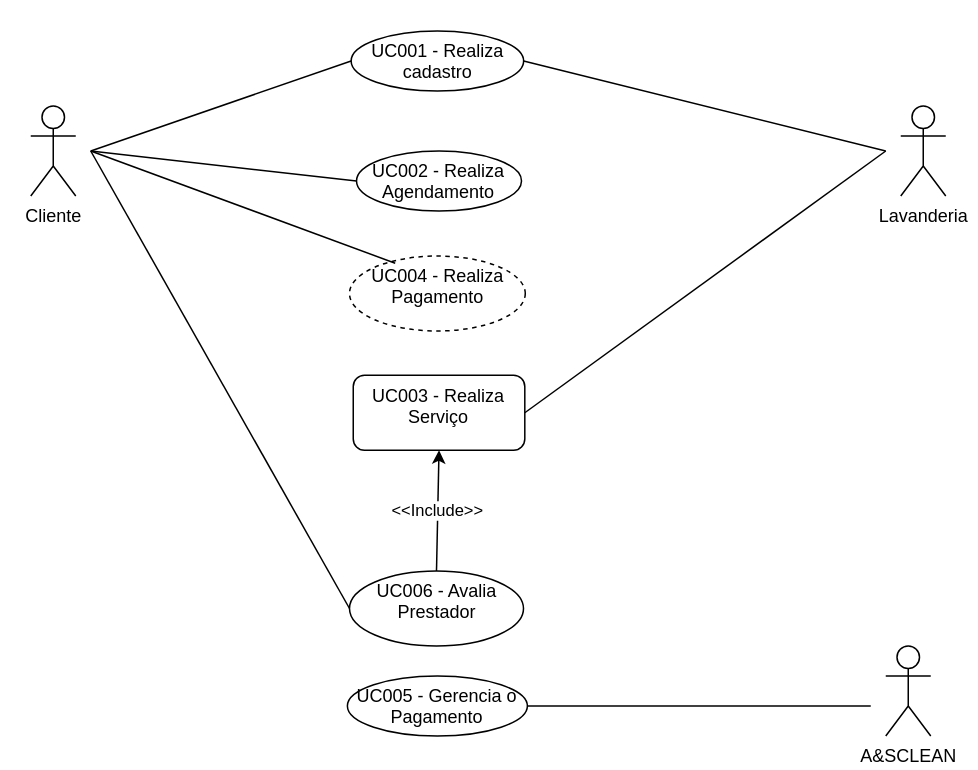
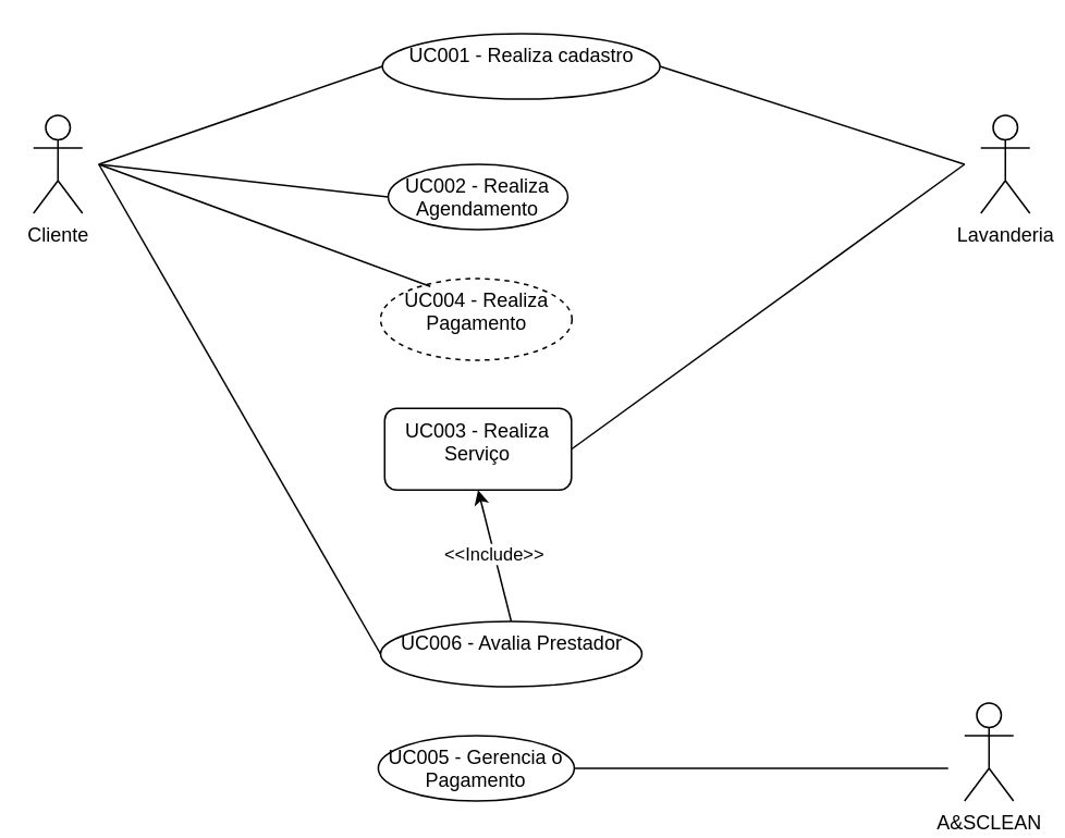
  <mxCell id="0" />
  <mxCell id="1" parent="0" />
  <mxCell id="2" value="A&amp;amp;SCLEAN" style="shape=umlActor;verticalLabelPosition=bottom;verticalAlign=top;html=1;outlineConnect=0;" parent="1" vertex="1"><mxGeometry x="590" y="430" width="30" height="60" as="geometry" /></mxCell>
  <mxCell id="3" value="Cliente" style="shape=umlActor;verticalLabelPosition=bottom;verticalAlign=top;html=1;outlineConnect=0;" parent="1" vertex="1"><mxGeometry x="20" y="70" width="30" height="60" as="geometry" /></mxCell>
  <mxCell id="4" value="Lavanderia" style="shape=umlActor;verticalLabelPosition=bottom;verticalAlign=top;html=1;outlineConnect=0;" parent="1" vertex="1"><mxGeometry x="600" y="70" width="30" height="60" as="geometry" /></mxCell>
  <mxCell id="5" value="UC005 - Gerencia o Pagamento" style="ellipse;whiteSpace=wrap;html=1;verticalAlign=top;" parent="1" vertex="1"><mxGeometry x="231.09" y="450" width="120" height="40" as="geometry" /></mxCell>
  <mxCell id="6" value="UC002 - Realiza&lt;br&gt;Agendamento" style="ellipse;whiteSpace=wrap;html=1;verticalAlign=top;" parent="1" vertex="1"><mxGeometry x="237.18" y="100" width="110" height="40" as="geometry" /></mxCell>
  <mxCell id="7" value="UC003 - Realiza Serviço" style="whiteSpace=wrap;html=1;verticalAlign=top;rounded=1;" parent="1" vertex="1"><mxGeometry x="235" y="249.5" width="114.37" height="50" as="geometry" /></mxCell>
  <mxCell id="8" value="UC004 - Realiza Pagamento" style="ellipse;whiteSpace=wrap;html=1;verticalAlign=top;dashed=1;" parent="1" vertex="1"><mxGeometry x="232.5" y="170" width="117.18" height="50" as="geometry" /></mxCell>
- <mxCell id="9" value="UC006 - Avalia Prestador" style="ellipse;whiteSpace=wrap;html=1;verticalAlign=top;" parent="1" vertex="1"><mxGeometry x="232.5" y="380" width="116" height="50" as="geometry" /></mxCell>
- <mxCell id="10" value="UC001 - Realiza cadastro" style="ellipse;whiteSpace=wrap;html=1;verticalAlign=top;" parent="1" vertex="1"><mxGeometry x="233.59" y="20" width="115" height="40" as="geometry" /></mxCell>
+ <mxCell id="9" value="UC006 - Avalia Prestador" style="ellipse;whiteSpace=wrap;html=1;verticalAlign=top;" parent="1" vertex="1"><mxGeometry x="232.5" y="380" width="160" height="40" as="geometry" /></mxCell>
+ <mxCell id="10" value="UC001 - Realiza cadastro" style="ellipse;whiteSpace=wrap;html=1;verticalAlign=top;" parent="1" vertex="1"><mxGeometry x="233.59" y="20" width="170" height="40" as="geometry" /></mxCell>
  <mxCell id="11" value="" style="endArrow=none;html=1;rounded=0;entryX=0;entryY=0.5;entryDx=0;entryDy=0;" parent="1" target="10" edge="1"><mxGeometry width="50" height="50" relative="1" as="geometry"><mxPoint x="60" y="100" as="sourcePoint" /><mxPoint x="360" y="200" as="targetPoint" /></mxGeometry></mxCell>
  <mxCell id="12" value="" style="endArrow=none;html=1;rounded=0;entryX=1;entryY=0.5;entryDx=0;entryDy=0;" parent="1" target="10" edge="1"><mxGeometry width="50" height="50" relative="1" as="geometry"><mxPoint x="590" y="100" as="sourcePoint" /><mxPoint x="360" y="200" as="targetPoint" /></mxGeometry></mxCell>
  <mxCell id="13" value="" style="endArrow=none;html=1;rounded=0;exitX=1;exitY=0.5;exitDx=0;exitDy=0;" parent="1" source="7" edge="1"><mxGeometry width="50" height="50" relative="1" as="geometry"><mxPoint x="310" y="250" as="sourcePoint" /><mxPoint x="590" y="100" as="targetPoint" /></mxGeometry></mxCell>
  <mxCell id="14" value="" style="endArrow=none;html=1;rounded=0;exitX=0;exitY=0.5;exitDx=0;exitDy=0;" parent="1" source="6" edge="1"><mxGeometry width="50" height="50" relative="1" as="geometry"><mxPoint x="504.37" y="155" as="sourcePoint" /><mxPoint x="60" y="100" as="targetPoint" /></mxGeometry></mxCell>
  <mxCell id="15" value="" style="endArrow=none;html=1;rounded=0;exitX=0.26;exitY=0.096;exitDx=0;exitDy=0;exitPerimeter=0;" parent="1" source="8" edge="1"><mxGeometry width="50" height="50" relative="1" as="geometry"><mxPoint x="310" y="250" as="sourcePoint" /><mxPoint x="60" y="100" as="targetPoint" /></mxGeometry></mxCell>
  <mxCell id="16" value="" style="endArrow=none;html=1;rounded=0;exitX=1;exitY=0.5;exitDx=0;exitDy=0;" parent="1" source="5" edge="1"><mxGeometry width="50" height="50" relative="1" as="geometry"><mxPoint x="460.01" y="740" as="sourcePoint" /><mxPoint x="580" y="470" as="targetPoint" /></mxGeometry></mxCell>
  <mxCell id="17" value="" style="endArrow=none;html=1;rounded=0;exitX=0;exitY=0.5;exitDx=0;exitDy=0;" parent="1" source="9" edge="1"><mxGeometry width="50" height="50" relative="1" as="geometry"><mxPoint x="310" y="250" as="sourcePoint" /><mxPoint x="60" y="100" as="targetPoint" /></mxGeometry></mxCell>
  <mxCell id="18" value="&amp;lt;&amp;lt;Include&amp;gt;&amp;gt;" style="endArrow=classic;html=1;rounded=0;exitX=0.5;exitY=0;exitDx=0;exitDy=0;entryX=0.5;entryY=1;entryDx=0;entryDy=0;dashed=0;" parent="1" source="9" target="7" edge="1"><mxGeometry width="50" height="50" relative="1" as="geometry"><mxPoint x="420" y="335" as="sourcePoint" /><mxPoint x="237.18" y="335" as="targetPoint" /></mxGeometry></mxCell>
